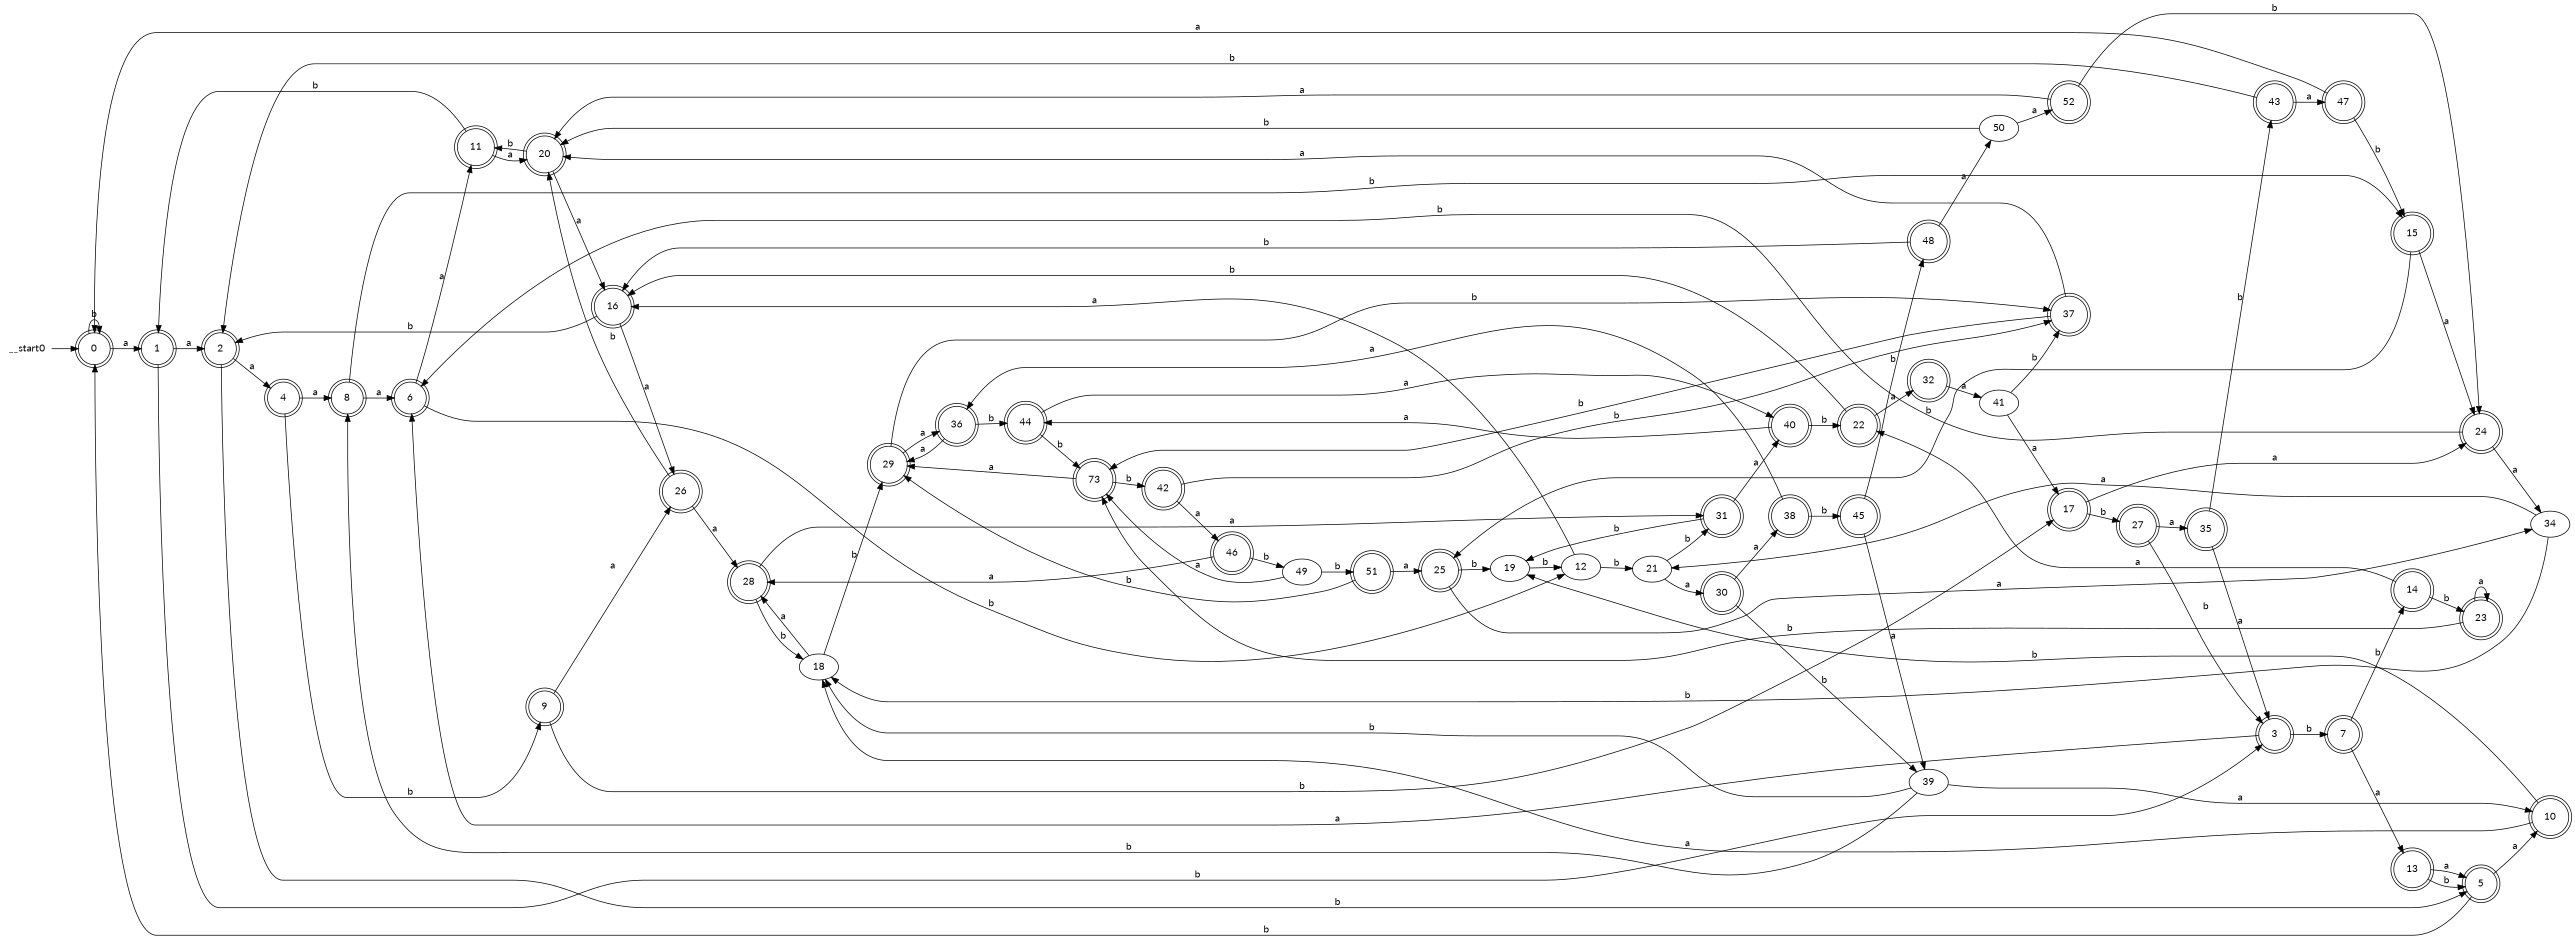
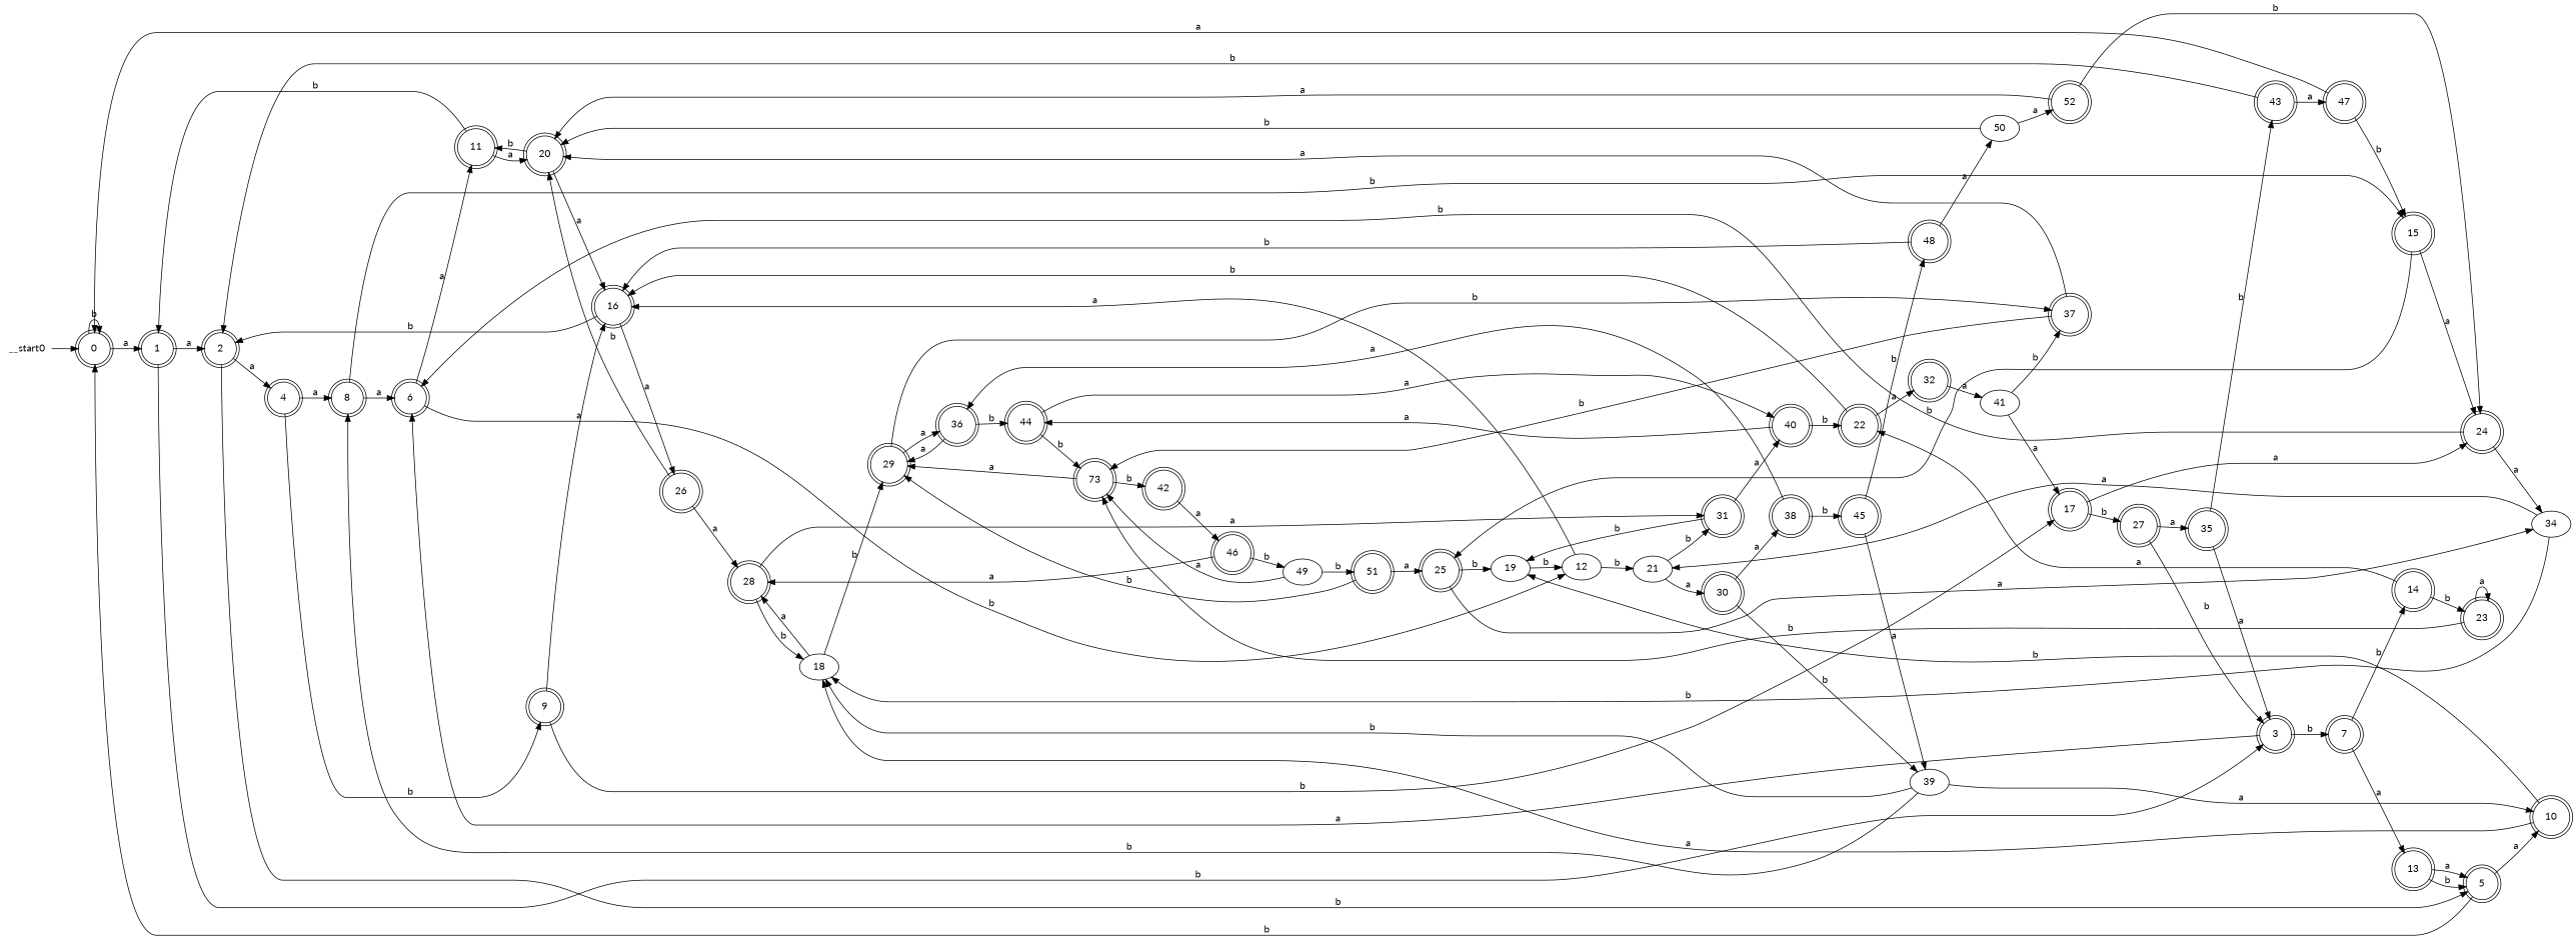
  digraph {
    fontname=Lato
    rankdir=LR
    node [fontname=Lato shape=doublecircle]
    edge [fontname=Lato]
    __start0 [shape=none]
    0
    1
    2
    3
    4
    5
    6
    7
    8
    9
    10
    11
    12 [shape=""]
    13
    14
    15
    16
    17
    18 [shape=""]
    19 [shape=""]
    20
    21 [shape=""]
    22
    23
    24
    25
    26
    27
    28
    29
    30
    31
    32
    n35 [label=73]
    34 [shape=""]
    35
    36
    37
    38
    39 [shape=""]
    40
    41 [shape=""]
    42
    43
    44
    45
    46
    47
    48
    49 [shape=""]
    50 [shape=""]
    51
    52
    __start0 -> 0
    0 -> 0 [label=b]
    0 -> 1 [label=a]
    1 -> 2 [label=a]
    1 -> 3 [label=b]
    2 -> 4 [label=a]
    2 -> 5 [label=b]
    3 -> 6 [label=a]
    3 -> 7 [label=b]
    4 -> 8 [label=a]
    4 -> 9 [label=b]
    5 -> 0 [label=b]
    5 -> 10 [label=a]
    6 -> 11 [label=a]
    6 -> 12 [label=b]
    7 -> 13 [label=a]
    7 -> 14 [label=b]
    8 -> 6 [label=a]
    8 -> 15 [label=b]
-   9 -> 26 [label=a]
+   9 -> 16 [label=a]
    9 -> 17 [label=b]
    10 -> 18 [label=a]
    10 -> 19 [label=b]
    11 -> 1 [label=b]
    11 -> 20 [label=a]
    12 -> 16 [label=a]
    12 -> 21 [label=b]
    13 -> 5 [label=a]
    13 -> 5 [label=b]
    14 -> 22 [label=a]
    14 -> 23 [label=b]
    15 -> 24 [label=a]
    15 -> 25 [label=b]
    16 -> 2 [label=b]
    16 -> 26 [label=a]
    17 -> 24 [label=a]
    17 -> 27 [label=b]
    18 -> 28 [label=a]
    18 -> 29 [label=b]
    19 -> 12 [label=b]
    20 -> 11 [label=b]
    20 -> 16 [label=a]
    21 -> 30 [label=a]
    21 -> 31 [label=b]
    22 -> 16 [label=b]
    22 -> 32 [label=a]
    23 -> 23 [label=a]
    23 -> n35 [label=b]
    24 -> 6 [label=b]
    24 -> 34 [label=a]
    25 -> 19 [label=b]
    25 -> 34 [label=a]
    26 -> 20 [label=b]
    26 -> 28 [label=a]
    27 -> 3 [label=b]
    27 -> 35 [label=a]
    28 -> 18 [label=b]
    28 -> 31 [label=a]
    29 -> 36 [label=a]
    29 -> 37 [label=b]
    30 -> 38 [label=a]
    30 -> 39 [label=b]
    31 -> 19 [label=b]
    31 -> 40 [label=a]
    32 -> 41 [label=a]
    n35 -> 29 [label=a]
    n35 -> 42 [label=b]
    34 -> 18 [label=b]
    34 -> 21 [label=a]
    35 -> 3 [label=a]
    35 -> 43 [label=b]
    36 -> 29 [label=a]
    36 -> 44 [label=b]
    37 -> 20 [label=a]
    37 -> n35 [label=b]
    38 -> 36 [label=a]
    38 -> 45 [label=b]
    39 -> 8 [label=b]
    39 -> 10 [label=a]
    39 -> 18 [label=b]
    40 -> 22 [label=b]
    40 -> 44 [label=a]
    41 -> 17 [label=a]
    41 -> 37 [label=b]
-   42 -> 37 [label=b]
    42 -> 46 [label=a]
    43 -> 2 [label=b]
    43 -> 47 [label=a]
    44 -> n35 [label=b]
    44 -> 40 [label=a]
    45 -> 39 [label=a]
    45 -> 48 [label=b]
    46 -> 28 [label=a]
    46 -> 49 [label=b]
    47 -> 0 [label=a]
    47 -> 15 [label=b]
    48 -> 16 [label=b]
    48 -> 50 [label=a]
    49 -> n35 [label=a]
    49 -> 51 [label=b]
    50 -> 20 [label=b]
    50 -> 52 [label=a]
    51 -> 25 [label=a]
    51 -> 29 [label=b]
    52 -> 20 [label=a]
    52 -> 24 [label=b]
  }
